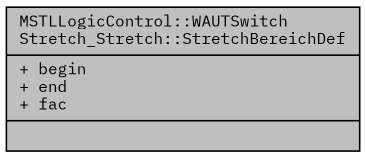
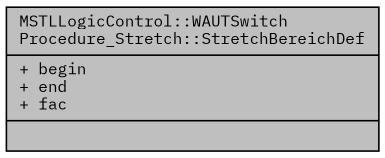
  digraph {
    fontname="IBM Plex Mono"
-   n1 [color=black fillcolor=grey75 fontcolor=black fontname="IBM Plex Mono" fontsize=10 height=0.2 label="{MSTLLogicControl::WAUTSwitch\lStretch_Stretch::StretchBereichDef\n|+ begin\l+ end\l+ fac\l|}" shape=record style=filled width=0.4]
+   n1 [color=black fillcolor=grey75 fontcolor=black fontname="IBM Plex Mono" fontsize=10 height=0.2 label="{MSTLLogicControl::WAUTSwitch\lProcedure_Stretch::StretchBereichDef\n|+ begin\l+ end\l+ fac\l|}" shape=record style=filled width=0.4]
  }
